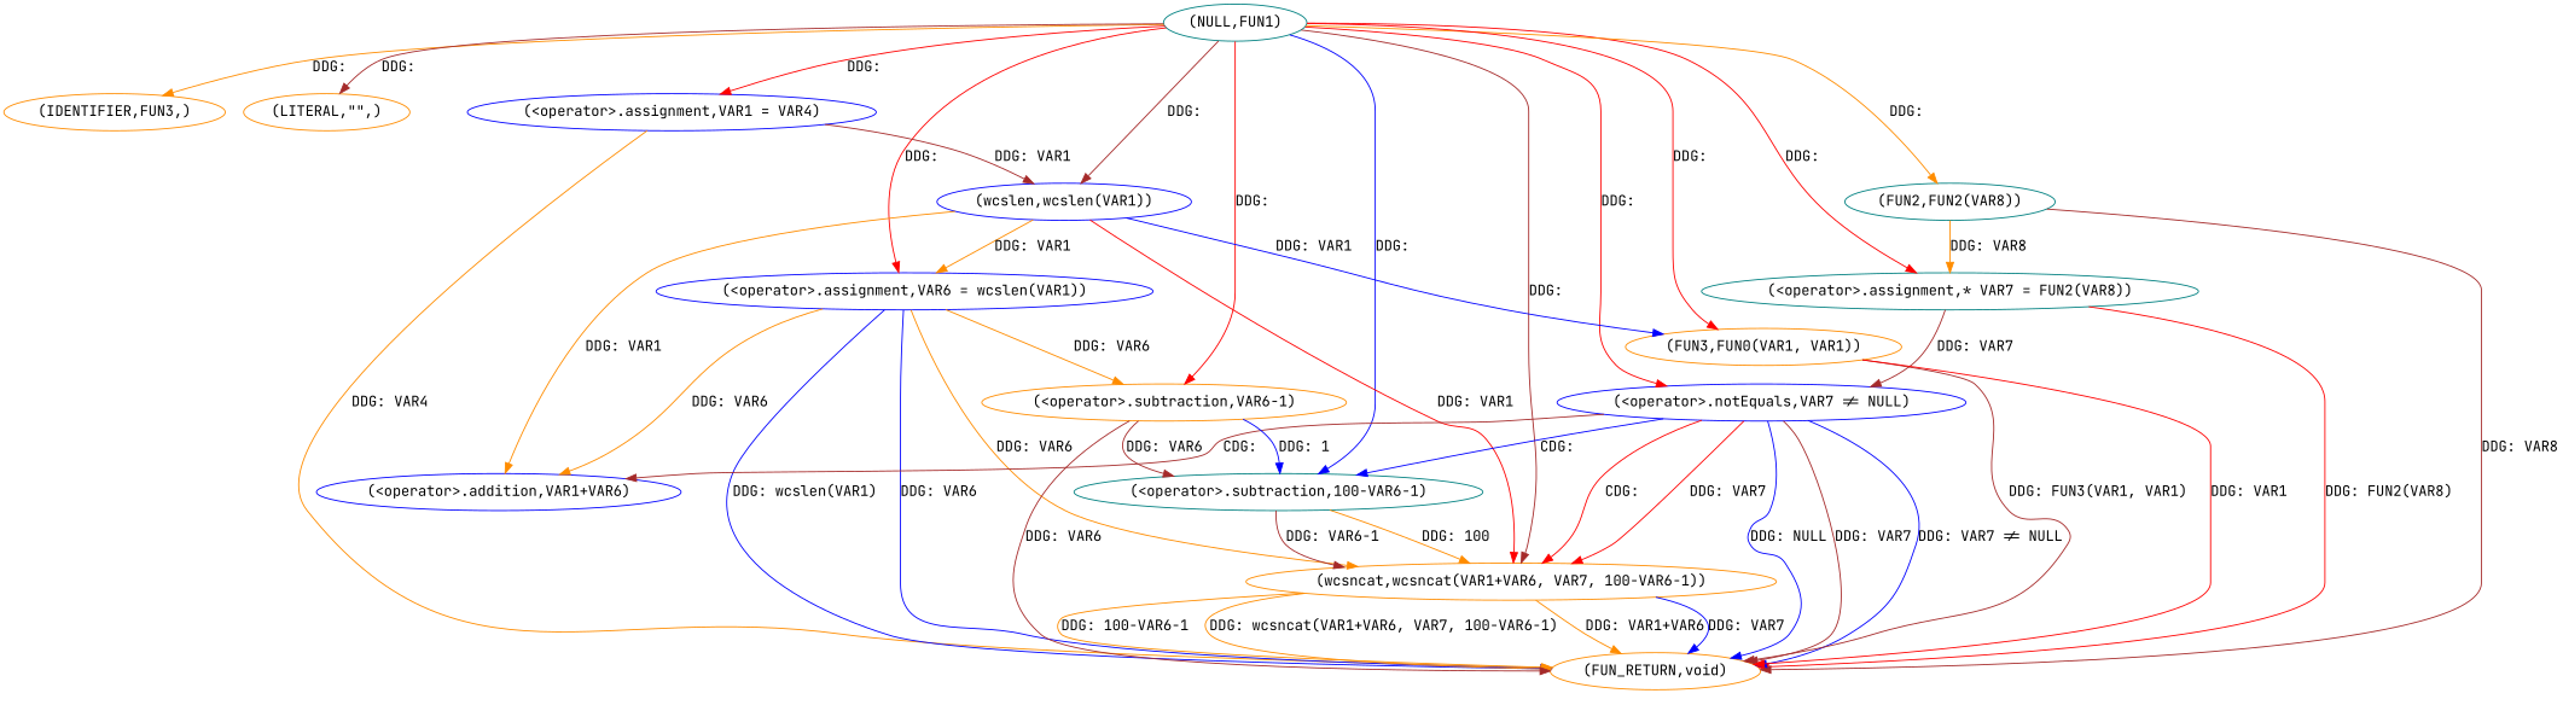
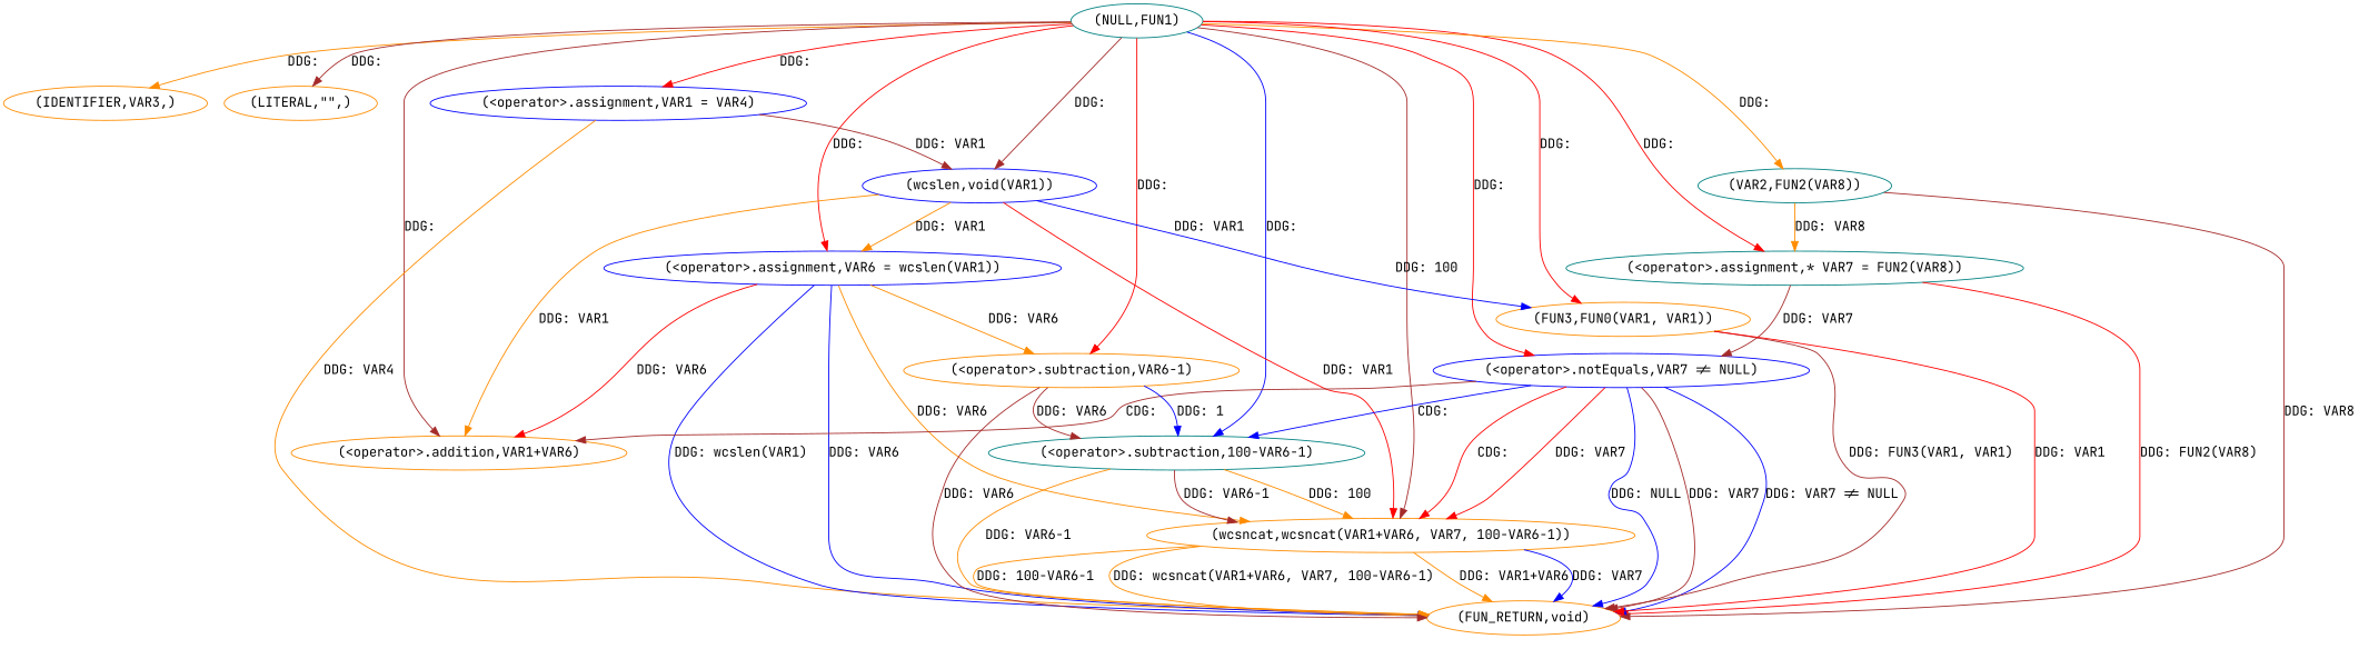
  digraph {
    fontname="JetBrains Mono"
    node [color=darkorange fontname="JetBrains Mono"]
    edge [color=darkorange fontname="JetBrains Mono"]
    n1 [color=teal label="(NULL,FUN1)"]
-   n2 [label="(IDENTIFIER,FUN3,)"]
+   n2 [label="(IDENTIFIER,VAR3,)"]
    n3 [label="(LITERAL,\"\",)"]
    n4 [color=blue label="(<operator>.assignment,VAR1 = VAR4)"]
    n5 [color=blue label="(<operator>.assignment,VAR6 = wcslen(VAR1))"]
-   n6 [color=blue label="(wcslen,wcslen(VAR1))"]
+   n6 [color=blue label="(wcslen,void(VAR1))"]
    n7 [color=teal label="(<operator>.assignment,* VAR7 = FUN2(VAR8))"]
-   n8 [color=teal label="(FUN2,FUN2(VAR8))"]
+   n8 [color=teal label="(VAR2,FUN2(VAR8))"]
    n9 [color=blue label="(<operator>.notEquals,VAR7 != NULL)"]
    n10 [label="(wcsncat,wcsncat(VAR1+VAR6, VAR7, 100-VAR6-1))"]
-   n11 [color=blue label="(<operator>.addition,VAR1+VAR6)"]
+   n11 [label="(<operator>.addition,VAR1+VAR6)"]
    n12 [color=teal label="(<operator>.subtraction,100-VAR6-1)"]
    n13 [label="(<operator>.subtraction,VAR6-1)"]
    n14 [label="(FUN3,FUN0(VAR1, VAR1))"]
    n15 [label="(FUN_RETURN,void)"]
    n1 -> n2 [label="DDG: "]
    n1 -> n3 [color=brown label="DDG: "]
    n1 -> n4 [color=red label="DDG: "]
    n1 -> n5 [color=red label="DDG: "]
    n1 -> n6 [color=brown label="DDG: "]
    n1 -> n7 [color=red label="DDG: "]
    n1 -> n8 [label="DDG: "]
    n1 -> n9 [color=red label="DDG: "]
-   n1 -> n10 [color=brown label="DDG: "]
+   n1 -> n10 [color=brown label="DDG: 100"]
+   n1 -> n11 [color=brown label="DDG: "]
    n1 -> n12 [color=blue label="DDG: "]
    n1 -> n13 [color=red label="DDG: "]
    n1 -> n14 [color=red label="DDG: "]
    n4 -> n6 [color=brown label="DDG: VAR1"]
    n4 -> n15 [label="DDG: VAR4"]
    n5 -> n10 [label="DDG: VAR6"]
-   n5 -> n11 [label="DDG: VAR6"]
+   n5 -> n11 [color=red label="DDG: VAR6"]
    n5 -> n13 [label="DDG: VAR6"]
    n5 -> n15 [color=blue label="DDG: wcslen(VAR1)"]
    n5 -> n15 [color=blue label="DDG: VAR6"]
    n6 -> n5 [label="DDG: VAR1"]
    n6 -> n10 [color=red label="DDG: VAR1"]
    n6 -> n11 [label="DDG: VAR1"]
    n6 -> n14 [color=blue label="DDG: VAR1"]
    n7 -> n9 [color=brown label="DDG: VAR7"]
    n7 -> n15 [color=red label="DDG: FUN2(VAR8)"]
    n8 -> n7 [label="DDG: VAR8"]
    n8 -> n15 [color=brown label="DDG: VAR8"]
    n9 -> n10 [color=red label="DDG: VAR7"]
    n9 -> n10 [color=red label="CDG: "]
    n9 -> n11 [color=brown label="CDG: "]
    n9 -> n12 [color=blue label="CDG: "]
    n9 -> n15 [color=brown label="DDG: VAR7"]
    n9 -> n15 [color=blue label="DDG: VAR7 != NULL"]
    n9 -> n15 [color=blue label="DDG: NULL"]
    n10 -> n15 [label="DDG: VAR1+VAR6"]
    n10 -> n15 [color=blue label="DDG: VAR7"]
    n10 -> n15 [label="DDG: 100-VAR6-1"]
    n10 -> n15 [label="DDG: wcsncat(VAR1+VAR6, VAR7, 100-VAR6-1)"]
    n12 -> n10 [label="DDG: 100"]
    n12 -> n10 [color=brown label="DDG: VAR6-1"]
+   n12 -> n15 [label="DDG: VAR6-1"]
    n13 -> n12 [color=brown label="DDG: VAR6"]
    n13 -> n12 [color=blue label="DDG: 1"]
    n13 -> n15 [color=brown label="DDG: VAR6"]
    n14 -> n15 [color=brown label="DDG: FUN3(VAR1, VAR1)"]
    n14 -> n15 [color=red label="DDG: VAR1"]
  }
